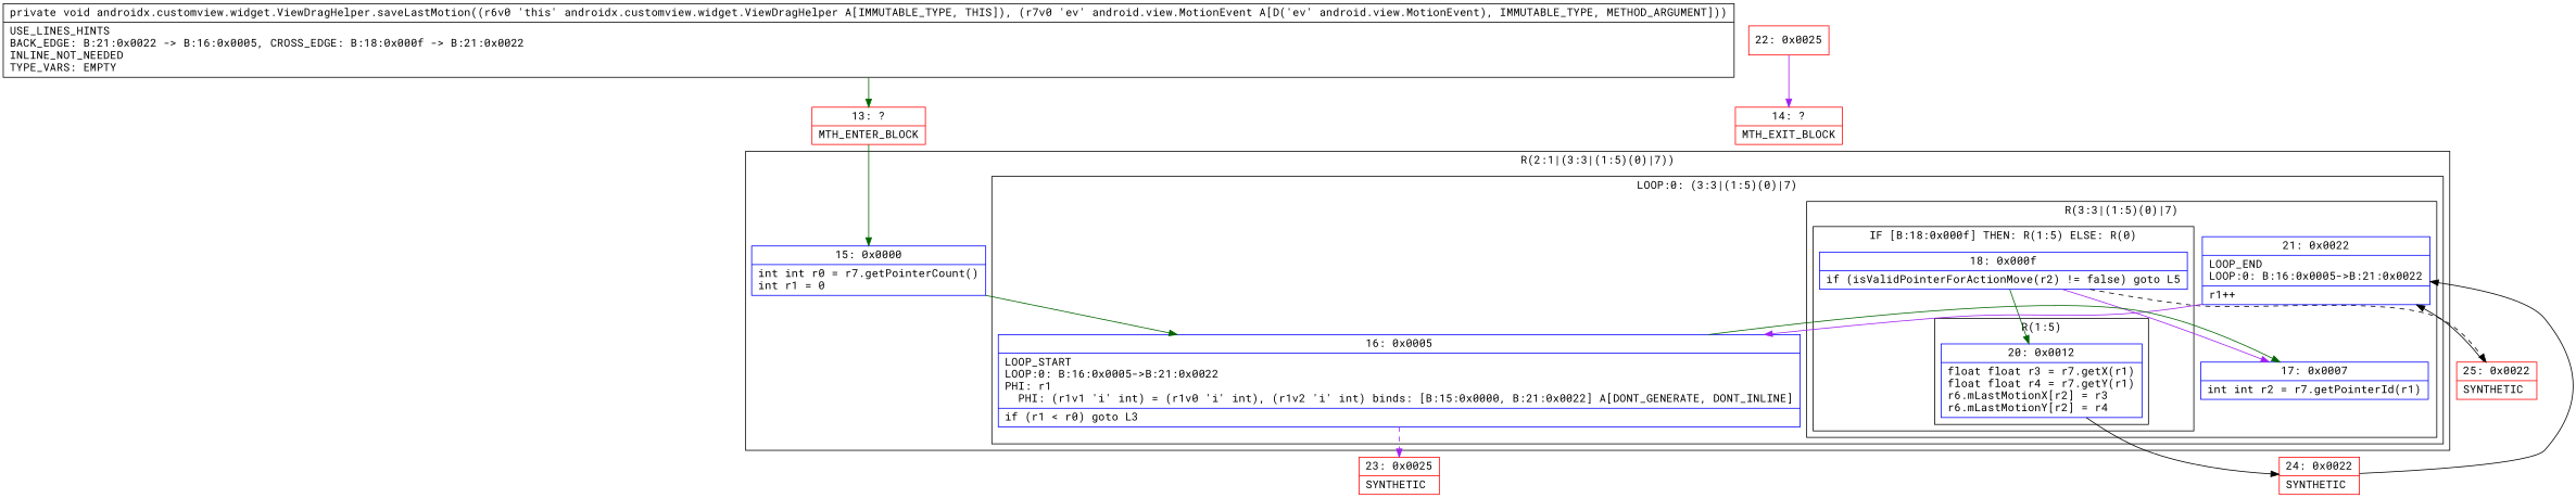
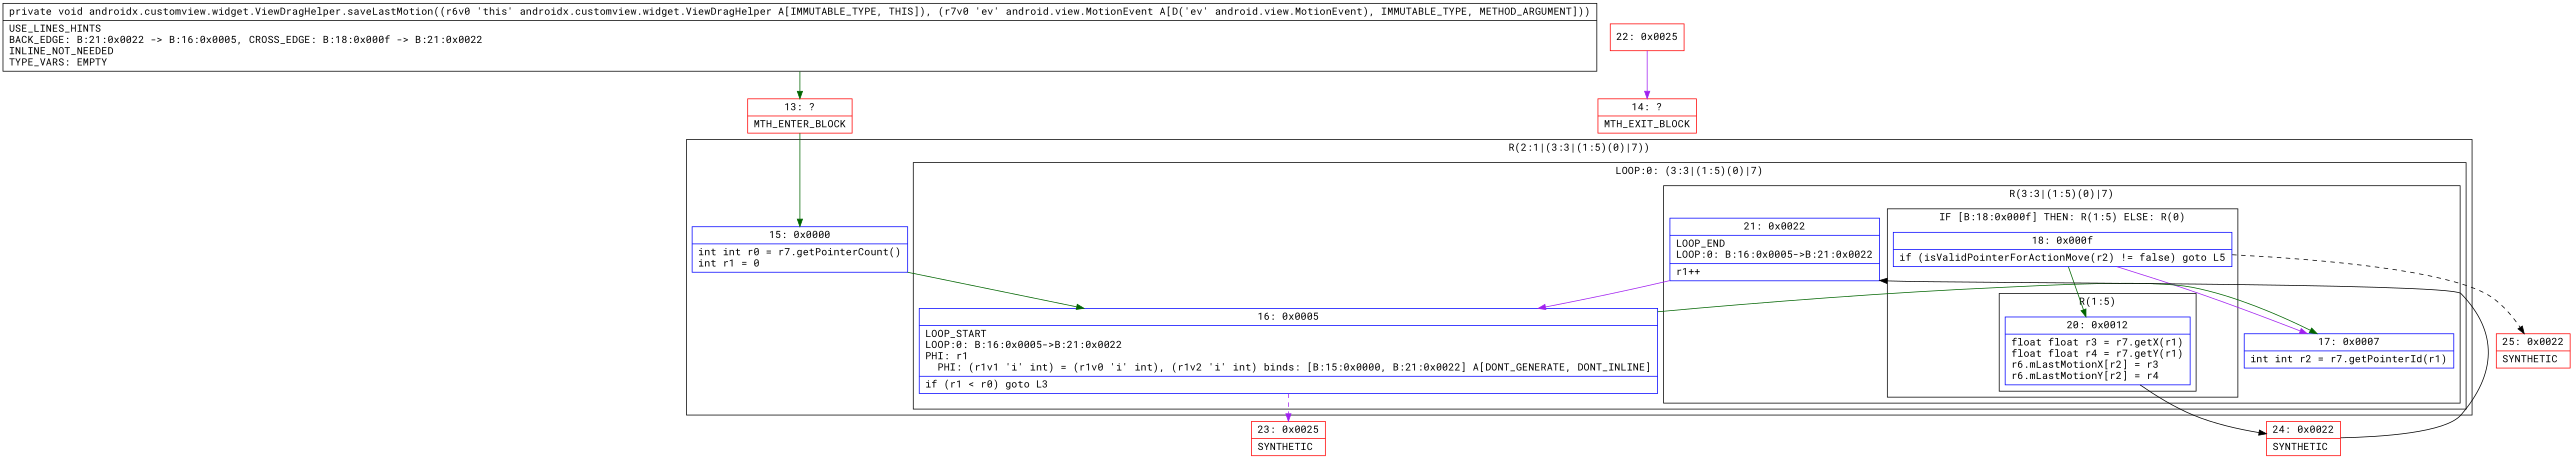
  digraph {
    fontname="Roboto Mono"
    node [color=blue fontname="Roboto Mono" shape=record]
    edge [color=darkgreen fontname="Roboto Mono"]
    n1 [label="{20\:\ 0x0012|float float r3 = r7.getX(r1)\lfloat float r4 = r7.getY(r1)\lr6.mLastMotionX[r2] = r3\lr6.mLastMotionY[r2] = r4\l}"]
    n2 [label="{18\:\ 0x000f|if (isValidPointerForActionMove(r2) != false) goto L5\l}"]
    n3 [label="{17\:\ 0x0007|int int r2 = r7.getPointerId(r1)\l}"]
    n4 [label="{21\:\ 0x0022|LOOP_END\lLOOP:0: B:16:0x0005\-\>B:21:0x0022\l|r1++\l}"]
    n5 [label="{16\:\ 0x0005|LOOP_START\lLOOP:0: B:16:0x0005\-\>B:21:0x0022\lPHI: r1 \l  PHI: (r1v1 'i' int) = (r1v0 'i' int), (r1v2 'i' int) binds: [B:15:0x0000, B:21:0x0022] A[DONT_GENERATE, DONT_INLINE]\l|if (r1 \< r0) goto L3\l}"]
    n6 [label="{15\:\ 0x0000|int int r0 = r7.getPointerCount()\lint r1 = 0\l}"]
    n7 [color=red label="{24\:\ 0x0022|SYNTHETIC\l}"]
    n8 [color=red label="{25\:\ 0x0022|SYNTHETIC\l}"]
    n9 [color=red label="{23\:\ 0x0025|SYNTHETIC\l}"]
    n10 [color=red label="{13\:\ ?|MTH_ENTER_BLOCK\l}"]
    n11 [color=red label="{22\:\ 0x0025}"]
    n12 [color=red label="{14\:\ ?|MTH_EXIT_BLOCK\l}"]
    n13 [label="{private void androidx.customview.widget.ViewDragHelper.saveLastMotion((r6v0 'this' androidx.customview.widget.ViewDragHelper A[IMMUTABLE_TYPE, THIS]), (r7v0 'ev' android.view.MotionEvent A[D('ev' android.view.MotionEvent), IMMUTABLE_TYPE, METHOD_ARGUMENT]))  | USE_LINES_HINTS\lBACK_EDGE: B:21:0x0022 \-\> B:16:0x0005, CROSS_EDGE: B:18:0x000f \-\> B:21:0x0022\lINLINE_NOT_NEEDED\lTYPE_VARS: EMPTY\l}" color=""]
    subgraph cluster_1 {
      label="R(2:1|(3:3|(1:5)(0)|7))"
      n6
      subgraph cluster_2 {
        label="LOOP:0: (3:3|(1:5)(0)|7)"
        n5
        subgraph cluster_3 {
          label="R(3:3|(1:5)(0)|7)"
          n3
          n4
          subgraph cluster_4 {
            label="IF [B:18:0x000f] THEN: R(1:5) ELSE: R(0)"
            n2
            subgraph cluster_5 {
              label="R(1:5)"
              n1
            }
            subgraph cluster_6 {
              label="R(0)"
            }
          }
        }
      }
    }
    n1 -> n7 [color=black]
    n2 -> n1
    n2 -> n3 [color=purple]
    n2 -> n8 [color=black style=dashed]
    n4 -> n5 [color=purple]
    n5 -> n3
    n5 -> n9 [color=purple style=dashed]
    n6 -> n5
    n7 -> n4 [color=black]
-   n8 -> n4 [color=black]
    n10 -> n6
    n11 -> n12 [color=purple]
    n13 -> n10
  }
